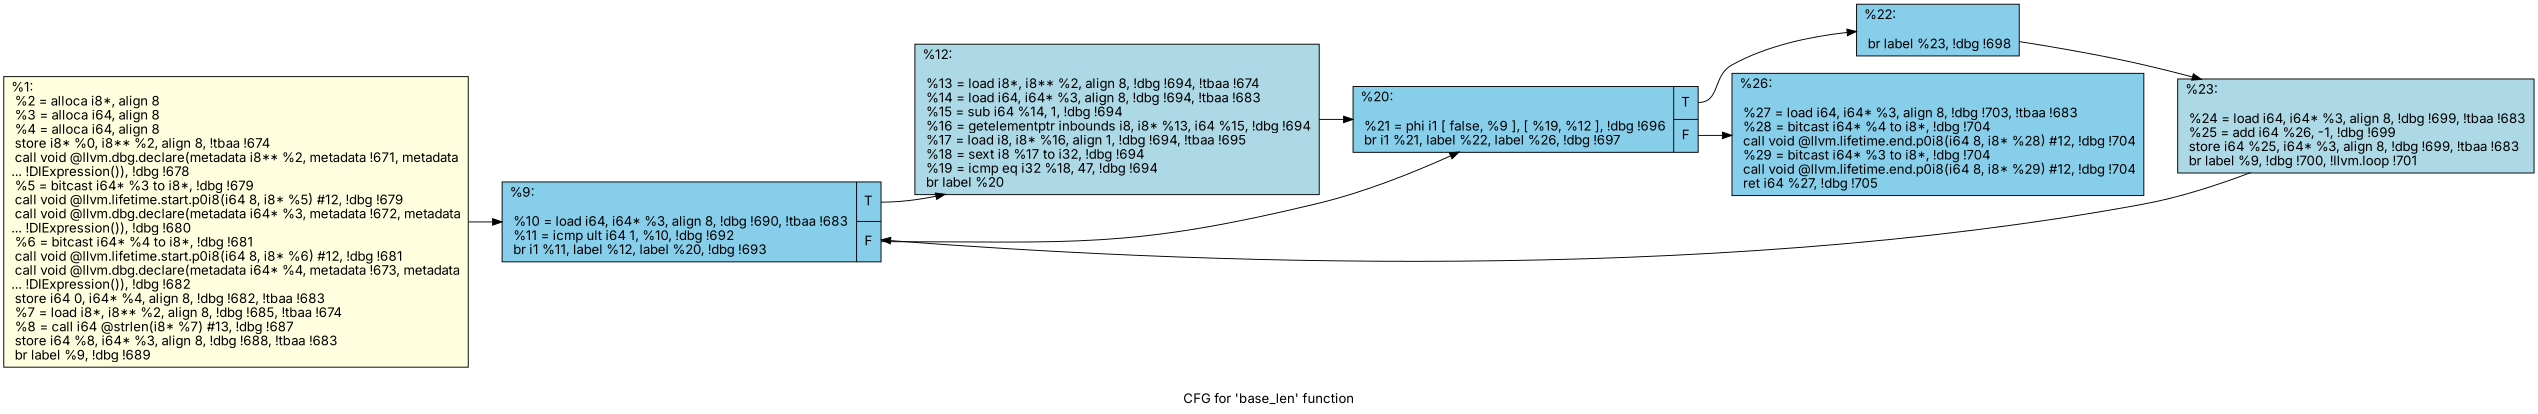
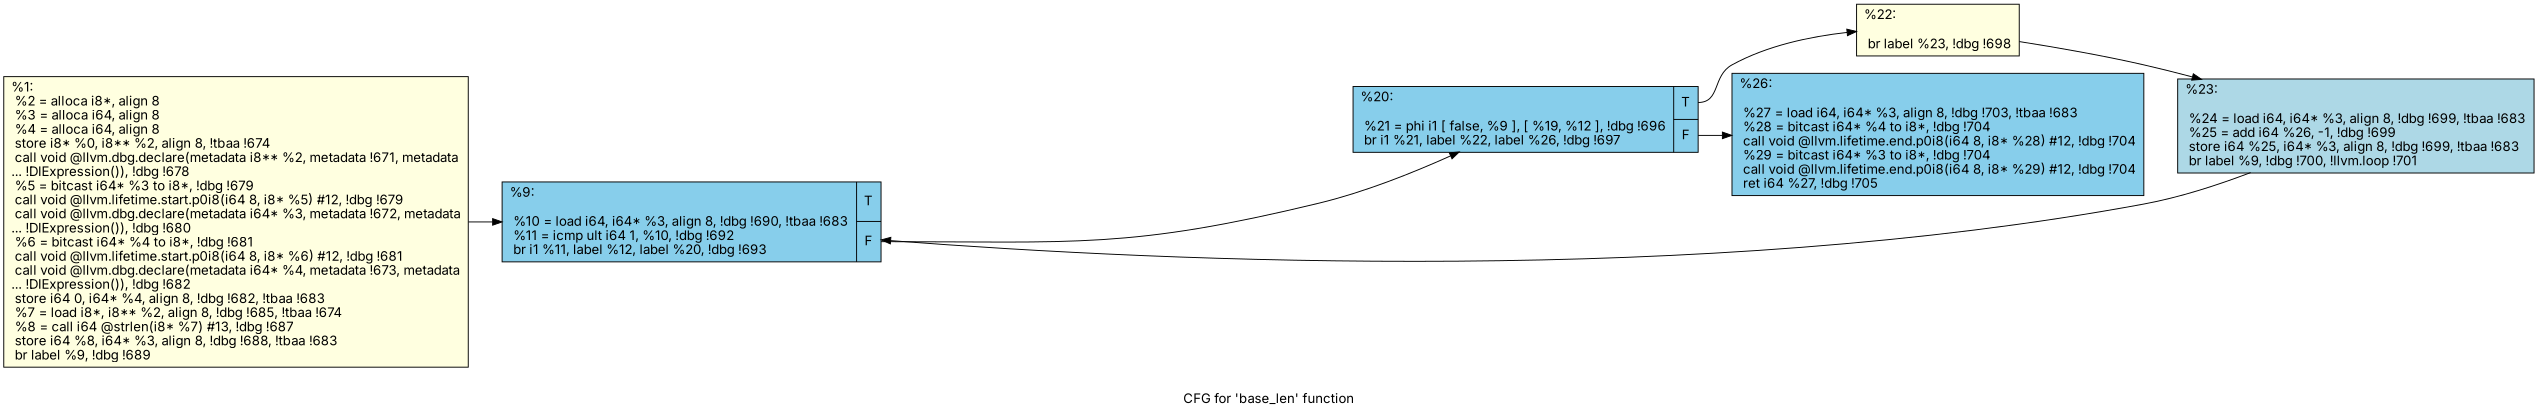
  digraph {
    fontname=Inter
    label="CFG for 'base_len' function"
    rankdir=LR
    node [fillcolor=skyblue fontname=Inter shape=record style=filled]
    edge [fontname=Inter]
    n1 [fillcolor=lightyellow label="{%1:\l  %2 = alloca i8*, align 8\l  %3 = alloca i64, align 8\l  %4 = alloca i64, align 8\l  store i8* %0, i8** %2, align 8, !tbaa !674\l  call void @llvm.dbg.declare(metadata i8** %2, metadata !671, metadata\l... !DIExpression()), !dbg !678\l  %5 = bitcast i64* %3 to i8*, !dbg !679\l  call void @llvm.lifetime.start.p0i8(i64 8, i8* %5) #12, !dbg !679\l  call void @llvm.dbg.declare(metadata i64* %3, metadata !672, metadata\l... !DIExpression()), !dbg !680\l  %6 = bitcast i64* %4 to i8*, !dbg !681\l  call void @llvm.lifetime.start.p0i8(i64 8, i8* %6) #12, !dbg !681\l  call void @llvm.dbg.declare(metadata i64* %4, metadata !673, metadata\l... !DIExpression()), !dbg !682\l  store i64 0, i64* %4, align 8, !dbg !682, !tbaa !683\l  %7 = load i8*, i8** %2, align 8, !dbg !685, !tbaa !674\l  %8 = call i64 @strlen(i8* %7) #13, !dbg !687\l  store i64 %8, i64* %3, align 8, !dbg !688, !tbaa !683\l  br label %9, !dbg !689\l}"]
    n2 [label="{%9:\l\l  %10 = load i64, i64* %3, align 8, !dbg !690, !tbaa !683\l  %11 = icmp ult i64 1, %10, !dbg !692\l  br i1 %11, label %12, label %20, !dbg !693\l|{<s0>T|<s1>F}}"]
-   n3 [fillcolor=lightblue label="{%12:\l\l  %13 = load i8*, i8** %2, align 8, !dbg !694, !tbaa !674\l  %14 = load i64, i64* %3, align 8, !dbg !694, !tbaa !683\l  %15 = sub i64 %14, 1, !dbg !694\l  %16 = getelementptr inbounds i8, i8* %13, i64 %15, !dbg !694\l  %17 = load i8, i8* %16, align 1, !dbg !694, !tbaa !695\l  %18 = sext i8 %17 to i32, !dbg !694\l  %19 = icmp eq i32 %18, 47, !dbg !694\l  br label %20\l}"]
    n4 [label="{%20:\l\l  %21 = phi i1 [ false, %9 ], [ %19, %12 ], !dbg !696\l  br i1 %21, label %22, label %26, !dbg !697\l|{<s0>T|<s1>F}}"]
-   n5 [label="{%22:\l\l  br label %23, !dbg !698\l}"]
+   n5 [fillcolor=lightyellow label="{%22:\l\l  br label %23, !dbg !698\l}"]
    n6 [label="{%26:\l\l  %27 = load i64, i64* %3, align 8, !dbg !703, !tbaa !683\l  %28 = bitcast i64* %4 to i8*, !dbg !704\l  call void @llvm.lifetime.end.p0i8(i64 8, i8* %28) #12, !dbg !704\l  %29 = bitcast i64* %3 to i8*, !dbg !704\l  call void @llvm.lifetime.end.p0i8(i64 8, i8* %29) #12, !dbg !704\l  ret i64 %27, !dbg !705\l}"]
    n7 [fillcolor=lightblue label="{%23:\l\l  %24 = load i64, i64* %3, align 8, !dbg !699, !tbaa !683\l  %25 = add i64 %26, -1, !dbg !699\l  store i64 %25, i64* %3, align 8, !dbg !699, !tbaa !683\l  br label %9, !dbg !700, !llvm.loop !701\l}"]
    n1 -> n2
-   n2 -> n3 [tailport=s0]
    n2 -> n4 [tailport=s1]
-   n3 -> n4
    n4 -> n5 [tailport=s0]
    n4 -> n6 [tailport=s1]
    n5 -> n7
    n7 -> n2
  }
